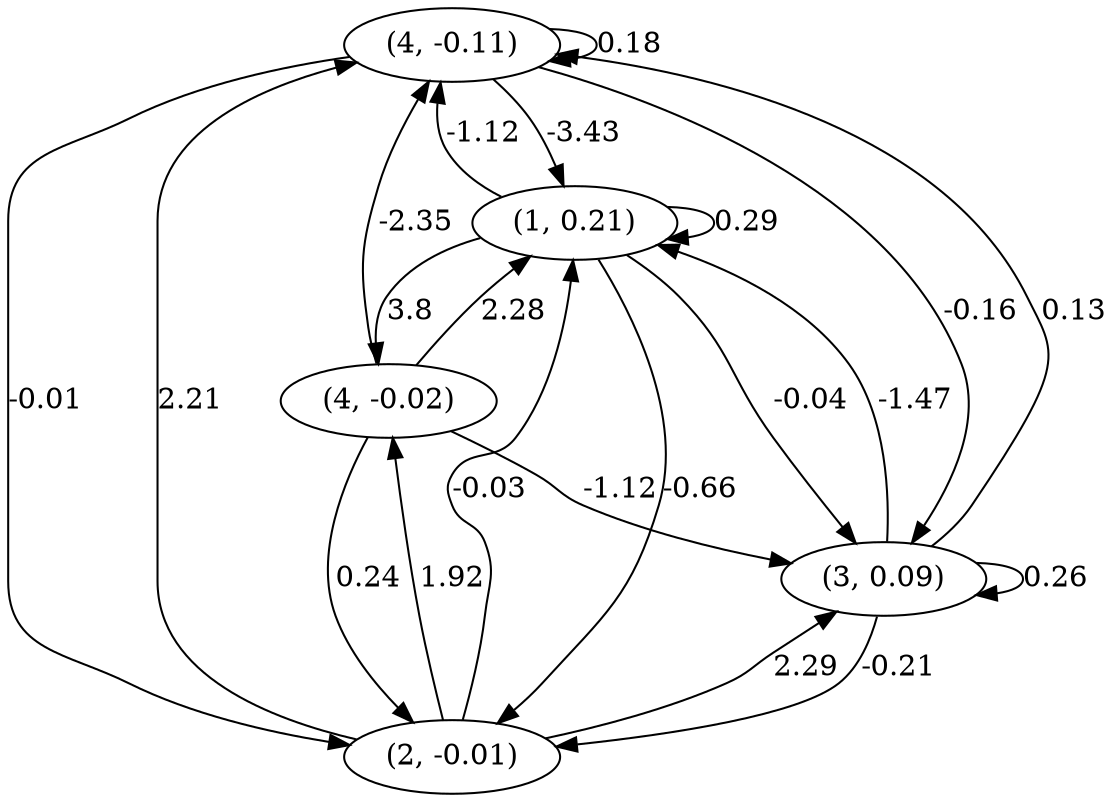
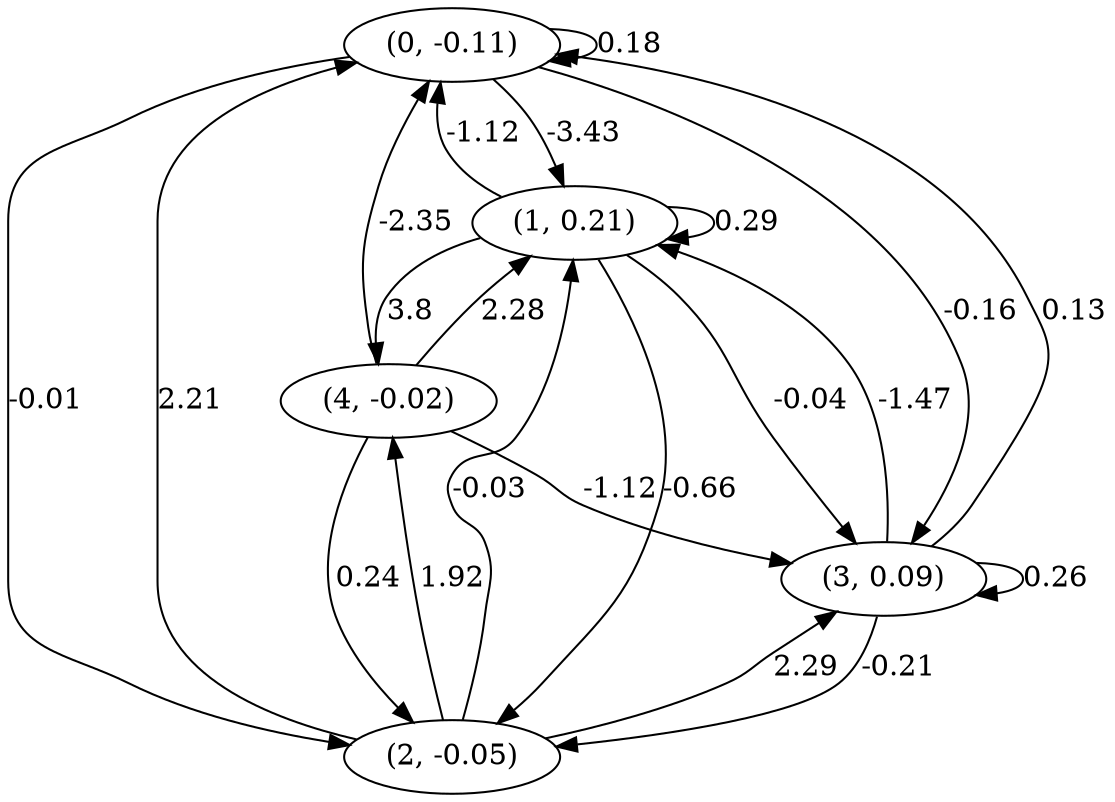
  digraph {
-   n1 [label="(4, -0.11)"]
+   n1 [label="(0, -0.11)"]
    n2 [label="(1, 0.21)"]
-   n3 [label="(2, -0.01)"]
+   n3 [label="(2, -0.05)"]
    n4 [label="(3, 0.09)"]
    n5 [label="(4, -0.02)"]
    n1 -> n1 [label=0.18]
    n1 -> n2 [label=-3.43]
    n1 -> n3 [label=-0.01]
    n1 -> n4 [label=-0.16]
    n2 -> n1 [label=-1.12]
    n2 -> n2 [label=0.29]
    n2 -> n3 [label=-0.66]
    n2 -> n4 [label=-0.04]
    n2 -> n5 [label=3.8]
    n3 -> n1 [label=2.21]
    n3 -> n2 [label=-0.03]
    n3 -> n4 [label=2.29]
    n3 -> n5 [label=1.92]
    n4 -> n1 [label=0.13]
    n4 -> n2 [label=-1.47]
    n4 -> n3 [label=-0.21]
    n4 -> n4 [label=0.26]
    n5 -> n1 [label=-2.35]
    n5 -> n2 [label=2.28]
    n5 -> n3 [label=0.24]
    n5 -> n4 [label=-1.12]
  }
